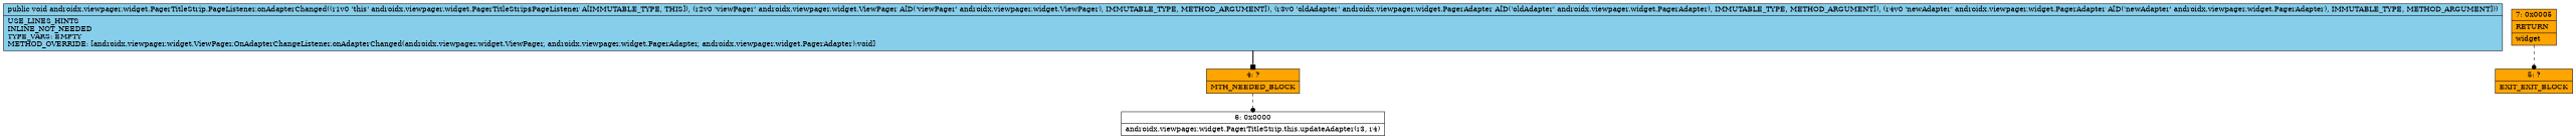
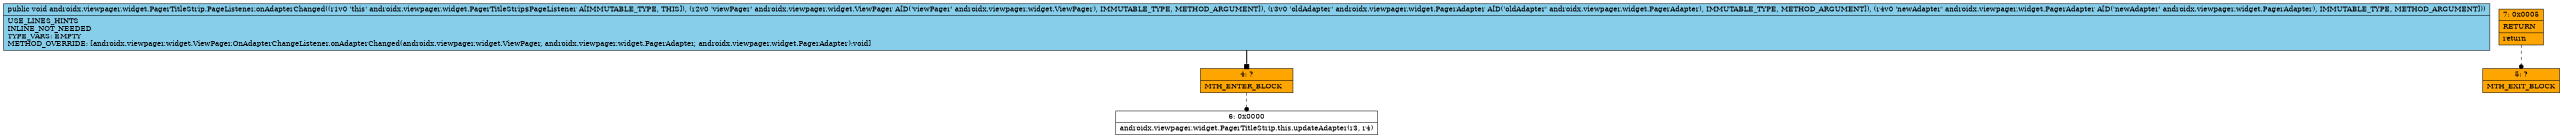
  digraph {
    node [fillcolor=orange shape=record style=filled]
    edge [arrowhead=dot style=dashed]
-   n1 [label="{4\:\ ?|MTH_NEEDED_BLOCK\l}"]
+   n1 [label="{4\:\ ?|MTH_ENTER_BLOCK\l}"]
    n2 [fillcolor=white label="{6\:\ 0x0000|androidx.viewpager.widget.PagerTitleStrip.this.updateAdapter(r3, r4)\l}"]
-   n3 [label="{7\:\ 0x0005|RETURN\l|widget\l}"]
-   n4 [label="{5\:\ ?|EXIT_EXIT_BLOCK\l}"]
+   n3 [label="{7\:\ 0x0005|RETURN\l|return\l}"]
+   n4 [label="{5\:\ ?|MTH_EXIT_BLOCK\l}"]
    n5 [fillcolor=skyblue label="{public void androidx.viewpager.widget.PagerTitleStrip.PageListener.onAdapterChanged((r1v0 'this' androidx.viewpager.widget.PagerTitleStrip$PageListener A[IMMUTABLE_TYPE, THIS]), (r2v0 'viewPager' androidx.viewpager.widget.ViewPager A[D('viewPager' androidx.viewpager.widget.ViewPager), IMMUTABLE_TYPE, METHOD_ARGUMENT]), (r3v0 'oldAdapter' androidx.viewpager.widget.PagerAdapter A[D('oldAdapter' androidx.viewpager.widget.PagerAdapter), IMMUTABLE_TYPE, METHOD_ARGUMENT]), (r4v0 'newAdapter' androidx.viewpager.widget.PagerAdapter A[D('newAdapter' androidx.viewpager.widget.PagerAdapter), IMMUTABLE_TYPE, METHOD_ARGUMENT]))  | USE_LINES_HINTS\lINLINE_NOT_NEEDED\lTYPE_VARS: EMPTY\lMETHOD_OVERRIDE: [androidx.viewpager.widget.ViewPager.OnAdapterChangeListener.onAdapterChanged(androidx.viewpager.widget.ViewPager, androidx.viewpager.widget.PagerAdapter, androidx.viewpager.widget.PagerAdapter):void]\l}"]
    n1 -> n2
    n3 -> n4
    n5 -> n1 [arrowhead=box style=bold]
  }
